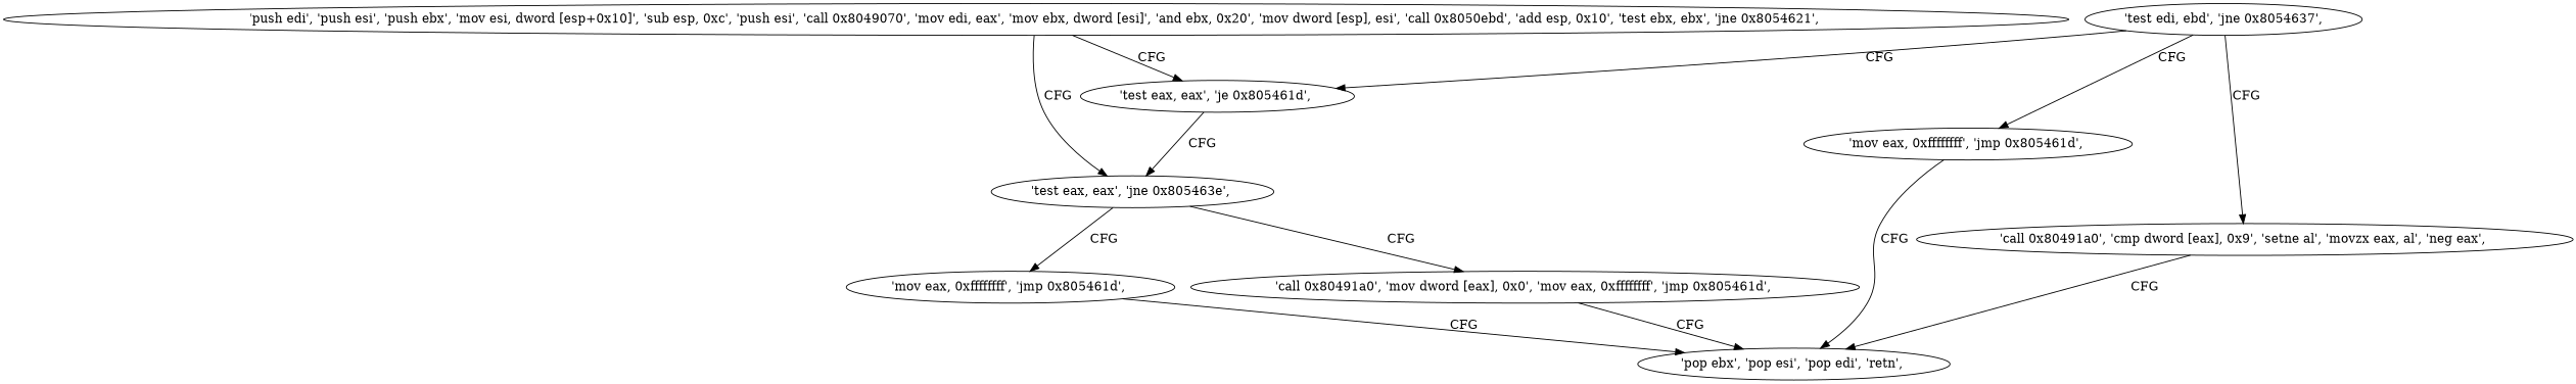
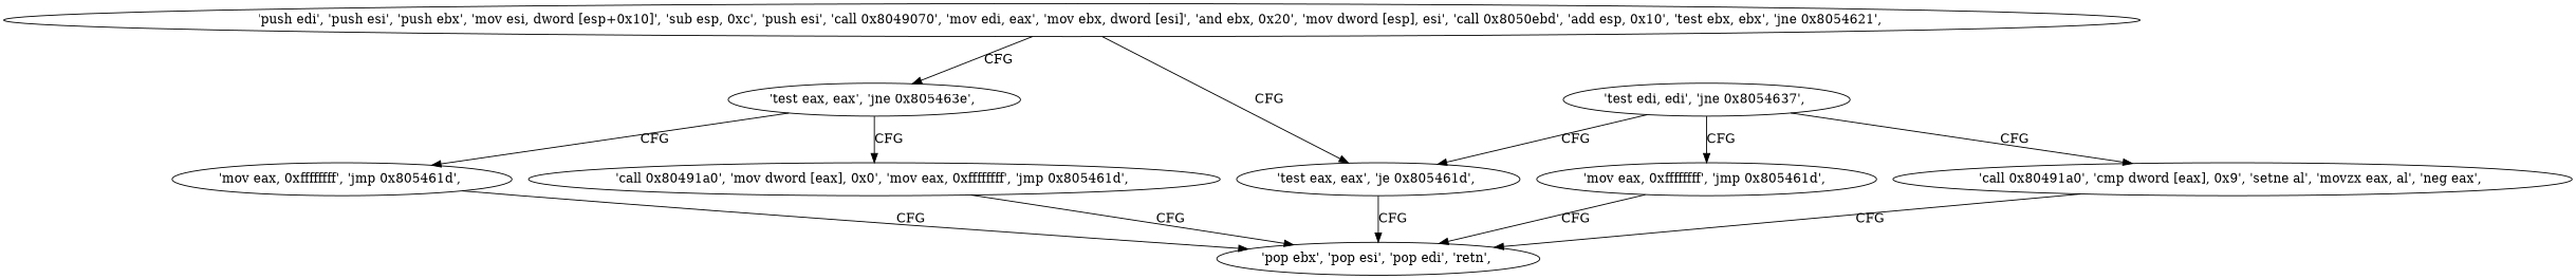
  digraph {
    n1 [label="'push edi', 'push esi', 'push ebx', 'mov esi, dword [esp+0x10]', 'sub esp, 0xc', 'push esi', 'call 0x8049070', 'mov edi, eax', 'mov ebx, dword [esi]', 'and ebx, 0x20', 'mov dword [esp], esi', 'call 0x8050ebd', 'add esp, 0x10', 'test ebx, ebx', 'jne 0x8054621', "]
    n2 [label="'test eax, eax', 'jne 0x805463e', "]
    n3 [label="'test eax, eax', 'je 0x805461d', "]
    n4 [label="'mov eax, 0xffffffff', 'jmp 0x805461d', "]
    n5 [label="'call 0x80491a0', 'mov dword [eax], 0x0', 'mov eax, 0xffffffff', 'jmp 0x805461d', "]
    n6 [label="'pop ebx', 'pop esi', 'pop edi', 'retn', "]
-   n7 [label="'test edi, ebd', 'jne 0x8054637',"]
+   n7 [label="'test edi, edi', 'jne 0x8054637', "]
    n8 [label="'mov eax, 0xffffffff', 'jmp 0x805461d', "]
    n9 [label="'call 0x80491a0', 'cmp dword [eax], 0x9', 'setne al', 'movzx eax, al', 'neg eax', "]
    n1 -> n2 [label=CFG]
    n1 -> n3 [label=CFG]
    n2 -> n4 [label=CFG]
    n2 -> n5 [label=CFG]
-   n3 -> n2 [label=CFG]
+   n3 -> n6 [label=CFG]
    n4 -> n6 [label=CFG]
    n5 -> n6 [label=CFG]
    n7 -> n3 [label=CFG]
    n7 -> n8 [label=CFG]
    n7 -> n9 [label=CFG]
    n8 -> n6 [label=CFG]
    n9 -> n6 [label=CFG]
  }
